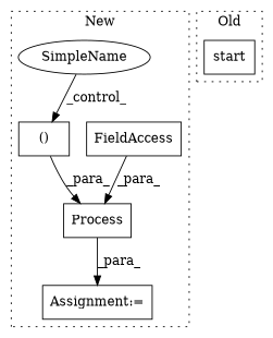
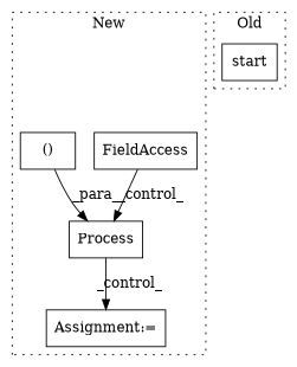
  digraph {
    node [a=32 shape=box]
    n1 [l="8,2" label=Process s="2130,2215"]
    n2 [a=106 l=49 label="()" s=2166]
    n3 [a=22 l=16 label=FieldAccess s=2138]
-   n4 [a=42 label=SimpleName shape=ellipse]
    n5 [a=7 l=1 label="Assignment:=" s=2113]
    n6 [l=7 label=start s=2187]
    subgraph cluster_1 {
      label=New
      style=dotted
      n1
      n2
      n3
-     n4
      n5
    }
    subgraph cluster_2 {
      label=Old
      style=dotted
      n6
    }
-   n1 -> n5 [label=_para_]
+   n1 -> n5 [label=_control_]
    n2 -> n1 [label=_para_]
-   n3 -> n1 [label=_para_]
-   n4 -> n2 [label=_control_]
+   n3 -> n1 [label=_control_]
  }
